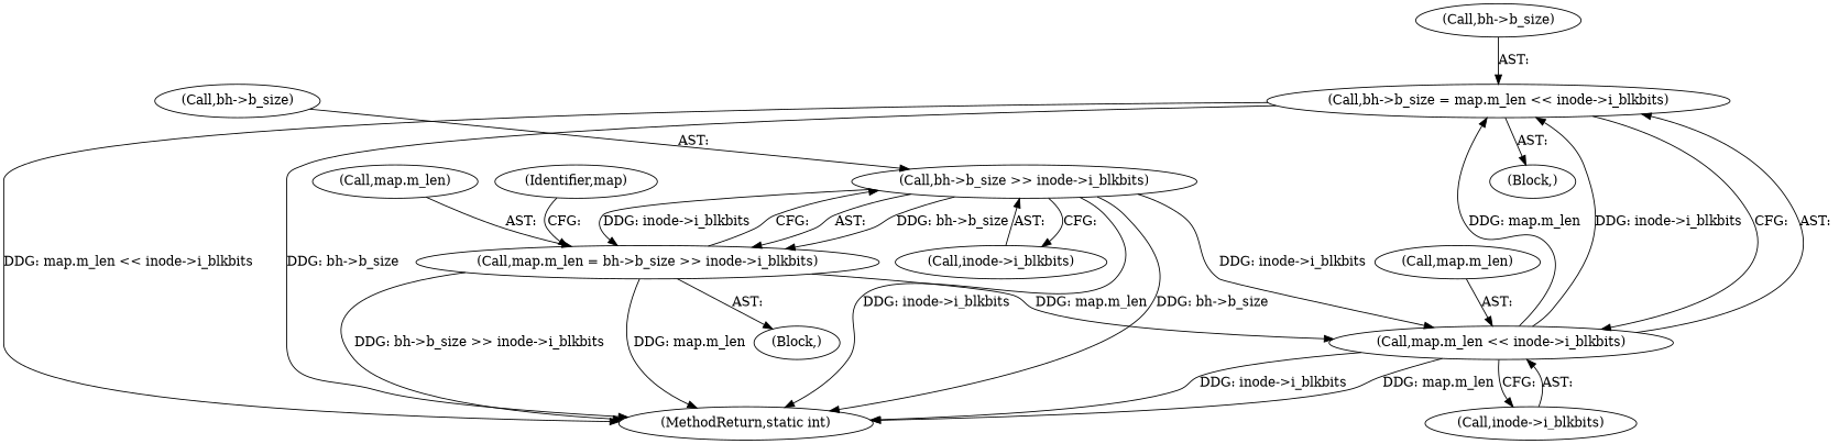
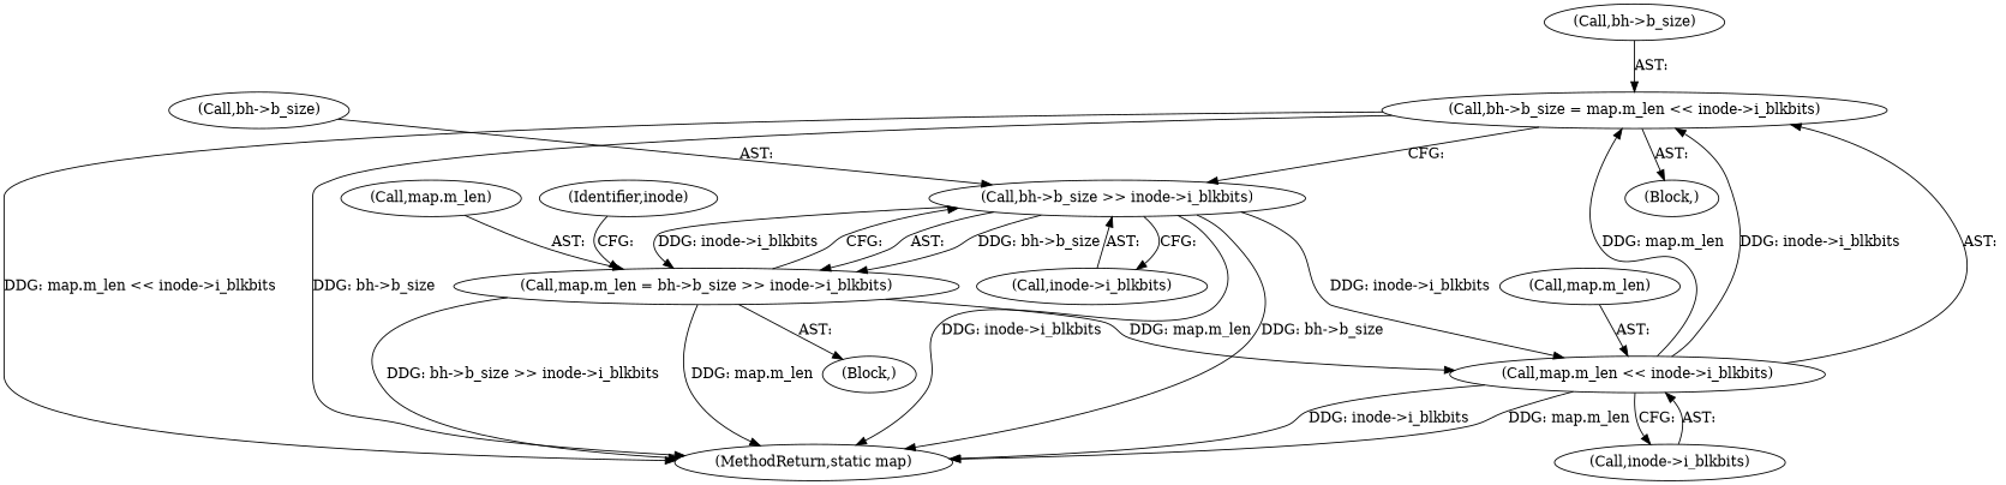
  digraph {
    n1 [label="(Call,bh->b_size = map.m_len << inode->i_blkbits)"]
    n2 [label="(Call,map.m_len << inode->i_blkbits)"]
-   n3 [label="(MethodReturn,static int)"]
+   n3 [label="(MethodReturn,static map)"]
    n4 [label="(Block,)"]
    n5 [label="(Call,inode->i_blkbits)"]
    n6 [label="(Call,map.m_len = bh->b_size >> inode->i_blkbits)"]
    n7 [label="(Call,bh->b_size >> inode->i_blkbits)"]
    n8 [label="(Block,)"]
    n9 [label="(Call,inode->i_blkbits)"]
    n10 [label="(Call,bh->b_size)"]
    n11 [label="(Call,map.m_len)"]
    n12 [label="(Call,map.m_len)"]
    n13 [label="(Call,bh->b_size)"]
-   n14 [label="(Identifier,map)"]
-   n1 -> n2 [label="CFG: "]
+   n14 [label="(Identifier,inode)"]
+   n1 -> n7 [label="CFG: "]
    n1 -> n3 [label="DDG: map.m_len << inode->i_blkbits"]
    n1 -> n3 [label="DDG: bh->b_size"]
    n1 -> n4 [label="AST: "]
    n2 -> n1 [label="AST: "]
    n2 -> n1 [label="DDG: map.m_len"]
    n2 -> n1 [label="DDG: inode->i_blkbits"]
    n2 -> n3 [label="DDG: inode->i_blkbits"]
    n2 -> n3 [label="DDG: map.m_len"]
    n2 -> n5 [label="CFG: "]
    n5 -> n2 [label="AST: "]
    n6 -> n2 [label="DDG: map.m_len"]
    n6 -> n3 [label="DDG: bh->b_size >> inode->i_blkbits"]
    n6 -> n3 [label="DDG: map.m_len"]
    n6 -> n7 [label="CFG: "]
    n6 -> n8 [label="AST: "]
    n7 -> n2 [label="DDG: inode->i_blkbits"]
    n7 -> n3 [label="DDG: inode->i_blkbits"]
    n7 -> n3 [label="DDG: bh->b_size"]
    n7 -> n6 [label="AST: "]
    n7 -> n6 [label="DDG: bh->b_size"]
    n7 -> n6 [label="DDG: inode->i_blkbits"]
    n7 -> n9 [label="CFG: "]
    n9 -> n7 [label="AST: "]
    n10 -> n7 [label="AST: "]
    n11 -> n6 [label="AST: "]
    n12 -> n2 [label="AST: "]
    n13 -> n1 [label="AST: "]
    n14 -> n6 [label="CFG: "]
  }
